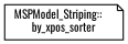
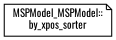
  digraph {
    rankdir=TB
    fontname=Oswald
-   n1 [color=black fillcolor=white fontname=Oswald fontsize=10 height=0.2 label="MSPModel_Striping::\lby_xpos_sorter" shape=note style=filled width=0.4]
+   n1 [color=black fillcolor=white fontname=Oswald fontsize=10 height=0.2 label="MSPModel_MSPModel::\lby_xpos_sorter" shape=note style=filled width=0.4]
  }
